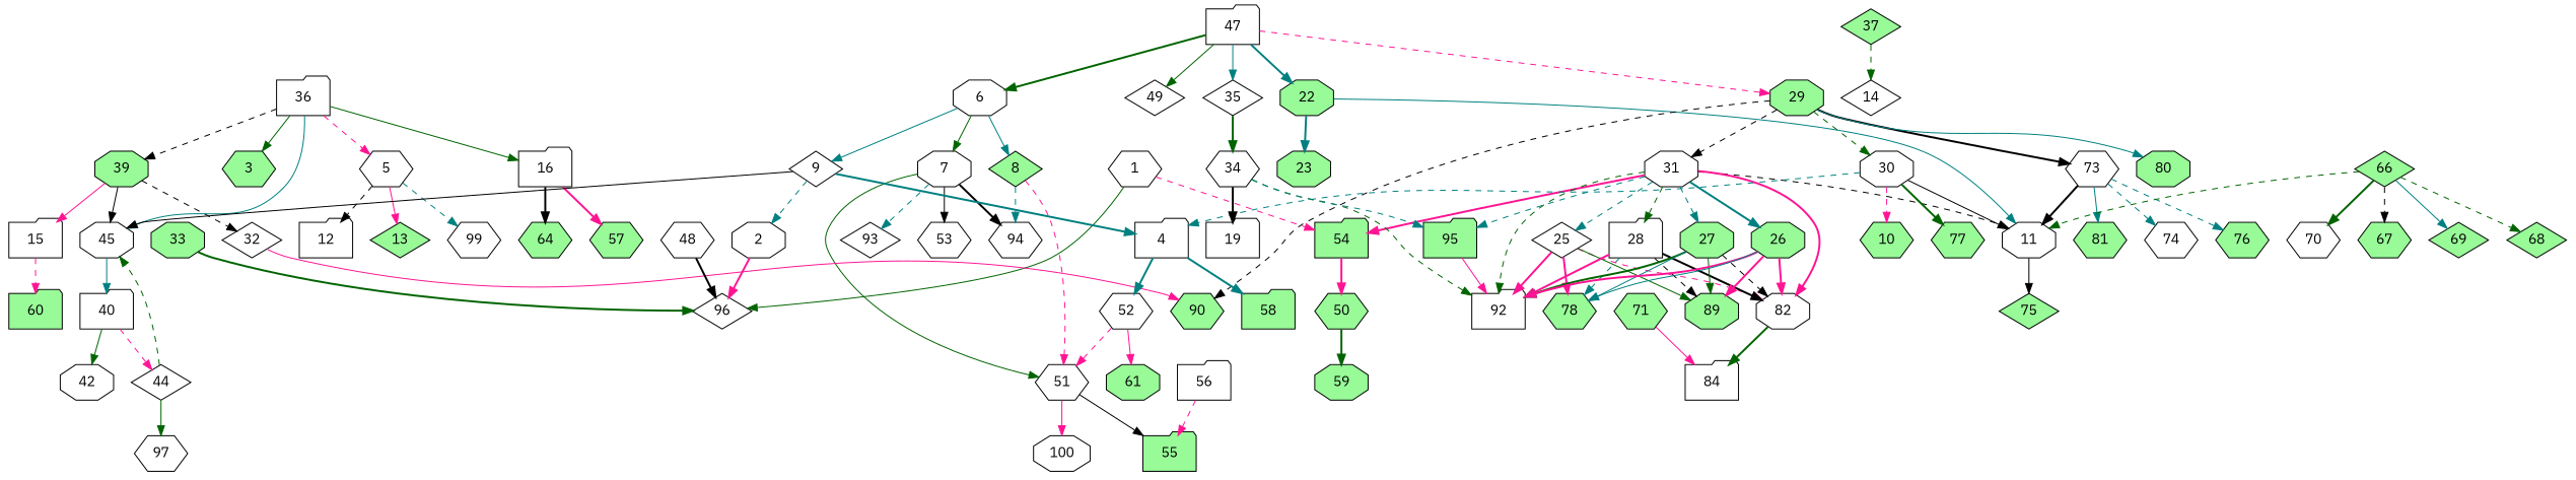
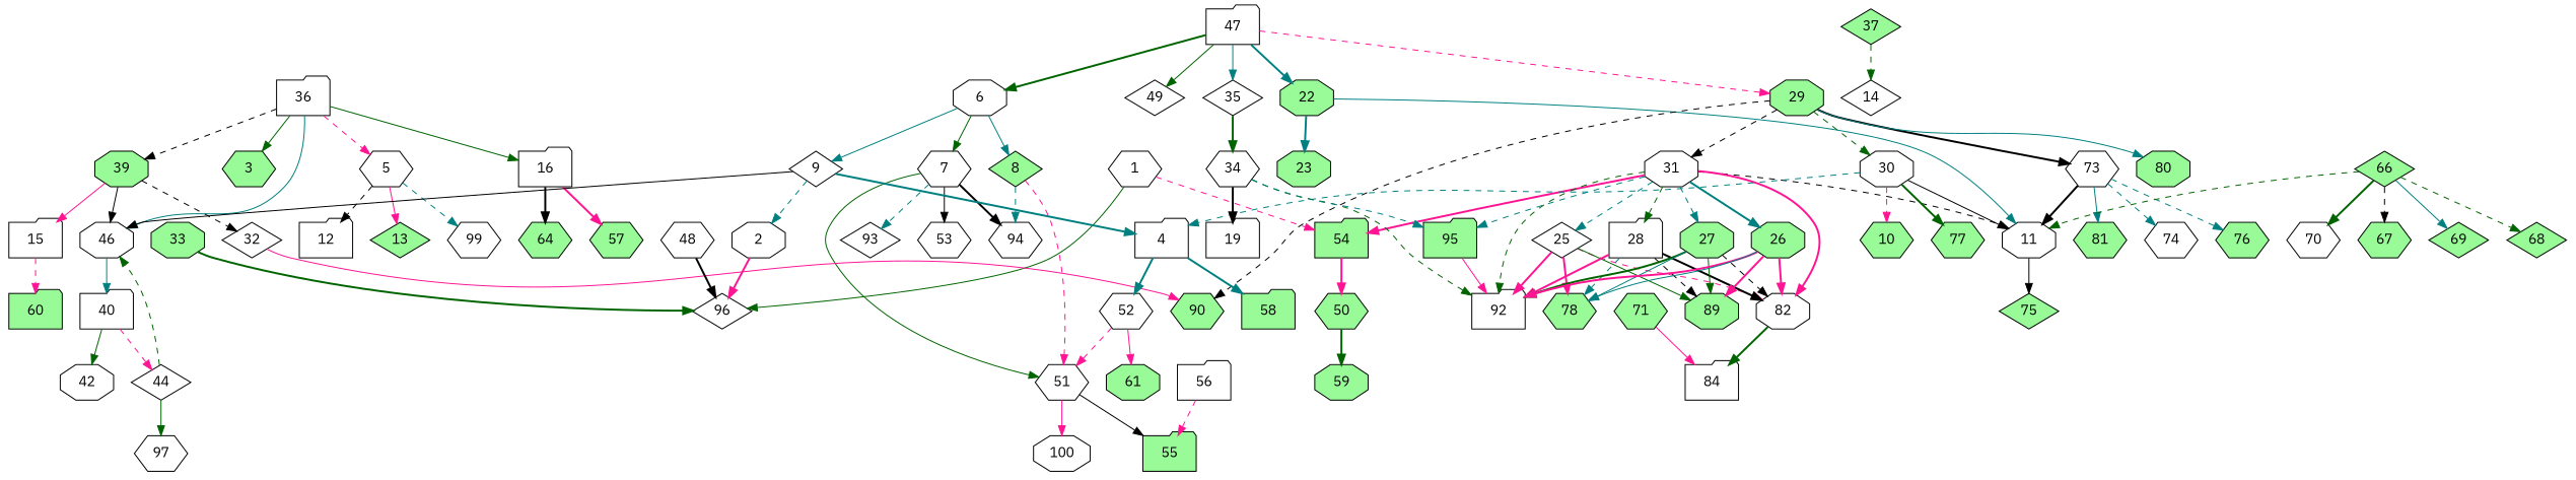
  digraph {
    fontname="IBM Plex Sans"
    node [fillcolor=white fontname="IBM Plex Sans" shape=hexagon style=filled]
    edge [color=teal fontname="IBM Plex Sans" style=dashed]
    54 [fillcolor=palegreen shape=folder]
    1
    96 [shape=diamond]
    50 [fillcolor=palegreen]
    59 [fillcolor=palegreen shape=octagon]
-   7 [shape=octagon]
+   7
    94
    93 [shape=diamond]
    51
    53
    100 [shape=octagon]
    55 [fillcolor=palegreen shape=folder]
    16 [shape=folder]
    64 [fillcolor=palegreen]
    57 [fillcolor=palegreen]
    31 [shape=octagon]
    25 [shape=diamond]
    92 [shape=folder]
    11 [shape=octagon]
    82 [shape=octagon]
    95 [fillcolor=palegreen shape=folder]
    28 [shape=folder]
    27 [fillcolor=palegreen shape=octagon]
    26 [fillcolor=palegreen shape=octagon]
    89 [fillcolor=palegreen shape=octagon]
    78 [fillcolor=palegreen]
    75 [fillcolor=palegreen shape=diamond]
    84 [shape=folder]
    37 [fillcolor=palegreen shape=diamond]
    14 [shape=diamond]
    8 [fillcolor=palegreen shape=diamond]
-   46 [shape=octagon label=45]
+   46 [shape=octagon]
    40 [shape=folder]
    44 [shape=diamond]
    42 [shape=octagon]
    97
    71 [fillcolor=palegreen]
    15 [shape=folder]
    60 [fillcolor=palegreen shape=folder]
    22 [fillcolor=palegreen shape=octagon]
    23 [fillcolor=palegreen shape=octagon]
    5
    99
    12 [shape=folder]
    13 [fillcolor=palegreen shape=diamond]
    36 [shape=folder]
    3 [fillcolor=palegreen]
    39 [fillcolor=palegreen shape=octagon]
    32 [shape=diamond]
    90 [fillcolor=palegreen]
    47 [shape=folder]
    49 [shape=diamond]
    29 [fillcolor=palegreen shape=octagon]
    6 [shape=octagon]
    35 [shape=diamond]
    30 [shape=octagon]
    73
    80 [fillcolor=palegreen shape=octagon]
    9 [shape=diamond]
    34
    2 [shape=octagon]
    4 [shape=folder]
    52
    n64 [fillcolor=palegreen label=58 shape=folder]
    61 [fillcolor=palegreen shape=octagon]
    66 [fillcolor=palegreen shape=diamond]
    67 [fillcolor=palegreen]
    69 [fillcolor=palegreen shape=diamond]
    68 [fillcolor=palegreen shape=diamond]
    70
    19 [shape=folder]
    10 [fillcolor=palegreen]
    77 [fillcolor=palegreen]
    74
    76 [fillcolor=palegreen]
    81 [fillcolor=palegreen]
    33 [fillcolor=palegreen shape=octagon]
    48
    56 [shape=folder]
    54 -> 50 [color=deeppink style=bold]
    1 -> 54 [color=deeppink]
    1 -> 96 [color=darkgreen style=solid]
    50 -> 59 [color=darkgreen style=bold]
    7 -> 94 [color=black style=bold]
    7 -> 93
    7 -> 51 [color=darkgreen style=solid]
    7 -> 53 [color=black style=solid]
    51 -> 100 [color=deeppink style=solid]
    51 -> 55 [color=black style=solid]
    16 -> 64 [color=black style=bold]
    16 -> 57 [color=deeppink style=bold]
    31 -> 54 [color=deeppink style=bold]
    31 -> 25
    31 -> 92 [color=darkgreen]
    31 -> 11 [color=black]
    31 -> 82 [color=deeppink style=bold]
    31 -> 95
    31 -> 28 [color=darkgreen]
    31 -> 27
    31 -> 26 [style=bold]
    25 -> 92 [color=deeppink style=bold]
    25 -> 82 [color=deeppink]
    25 -> 89 [color=darkgreen style=solid]
    25 -> 78 [color=deeppink style=bold]
    11 -> 75 [color=black style=solid]
    82 -> 84 [color=darkgreen style=bold]
    95 -> 92 [color=deeppink style=solid]
    28 -> 92 [color=deeppink style=bold]
    28 -> 82 [color=black style=bold]
    28 -> 89 [color=black]
    28 -> 78
    27 -> 92 [color=darkgreen style=bold]
    27 -> 82 [color=black]
    27 -> 89 [color=darkgreen style=solid]
    27 -> 78 [style=solid]
    26 -> 92 [color=deeppink style=bold]
    26 -> 82 [color=deeppink style=bold]
    26 -> 89 [color=deeppink style=bold]
    26 -> 78 [style=solid]
    37 -> 14 [color=darkgreen]
    8 -> 94
    8 -> 51 [color=deeppink]
    46 -> 40 [style=solid]
    40 -> 44 [color=deeppink]
    40 -> 42 [color=darkgreen style=solid]
    44 -> 46 [color=darkgreen]
    44 -> 97 [color=darkgreen style=solid]
    71 -> 84 [color=deeppink style=solid]
    15 -> 60 [color=deeppink]
    22 -> 11 [style=solid]
    22 -> 23 [style=bold]
    5 -> 99
    5 -> 12 [color=black]
    5 -> 13 [color=deeppink style=solid]
    36 -> 16 [color=darkgreen style=solid]
    36 -> 46 [style=solid]
    36 -> 5 [color=deeppink]
    36 -> 3 [color=darkgreen style=solid]
    36 -> 39 [color=black]
    39 -> 46 [color=black style=solid]
    39 -> 15 [color=deeppink style=solid]
    39 -> 32 [color=black]
    32 -> 90 [color=deeppink style=solid]
    47 -> 22 [style=bold]
    47 -> 49 [color=darkgreen style=solid]
    47 -> 29 [color=deeppink]
    47 -> 6 [color=darkgreen style=bold]
    47 -> 35 [style=solid]
    29 -> 31 [color=black]
    29 -> 90 [color=black]
    29 -> 30 [color=darkgreen]
    29 -> 73 [color=black style=bold]
    29 -> 80 [style=solid]
    6 -> 7 [color=darkgreen style=solid]
    6 -> 8 [style=solid]
    6 -> 9 [style=solid]
    35 -> 34 [color=darkgreen style=bold]
    30 -> 11 [color=black style=solid]
    30 -> 4
    30 -> 10 [color=deeppink]
    30 -> 77 [color=darkgreen style=bold]
    73 -> 11 [color=black style=bold]
    73 -> 74
    73 -> 76
    73 -> 81 [style=solid]
    9 -> 46 [color=black style=solid]
    9 -> 2
    9 -> 4 [style=bold]
    34 -> 92 [color=darkgreen]
    34 -> 95
    34 -> 19 [color=black style=bold]
    2 -> 96 [color=deeppink style=bold]
    4 -> 52 [style=bold]
    4 -> n64 [style=bold]
    52 -> 51 [color=deeppink]
    52 -> 61 [color=deeppink style=solid]
    66 -> 11 [color=darkgreen]
    66 -> 67 [color=black]
    66 -> 69 [style=solid]
    66 -> 68 [color=darkgreen]
    66 -> 70 [color=darkgreen style=bold]
    33 -> 96 [color=darkgreen style=bold]
    48 -> 96 [color=black style=bold]
    56 -> 55 [color=deeppink]
  }
